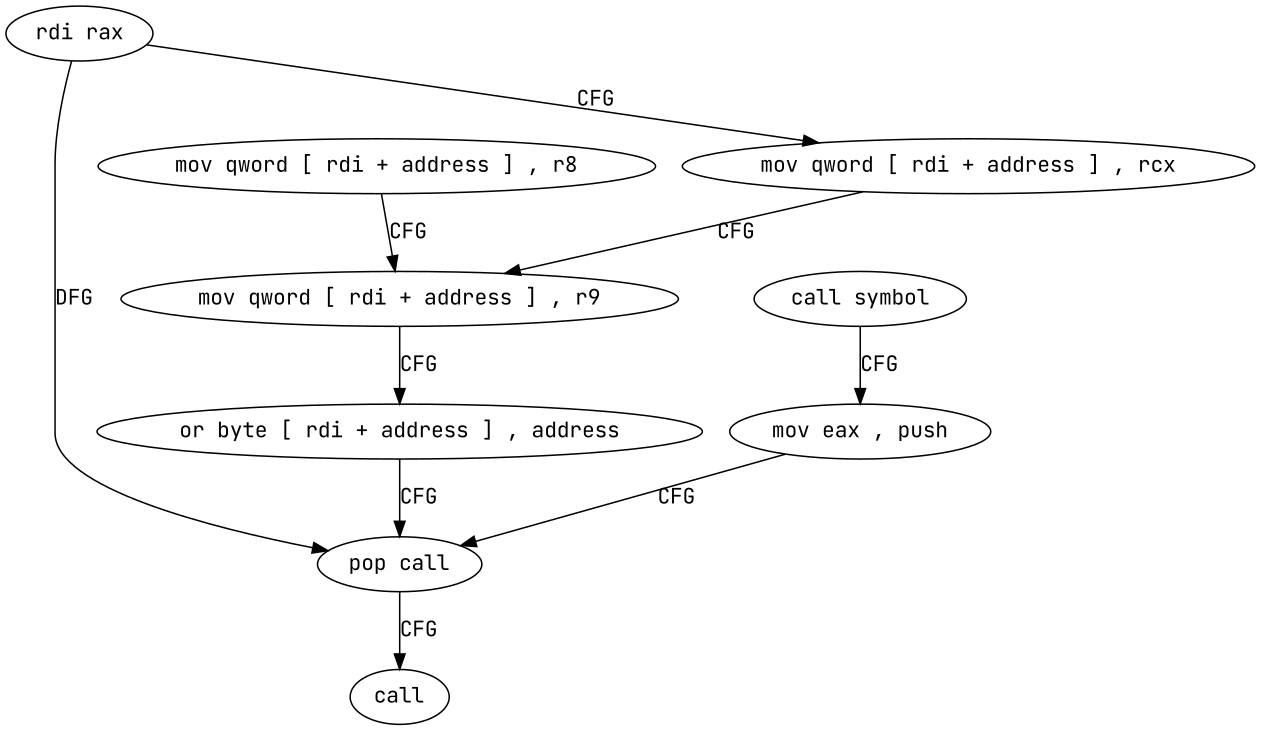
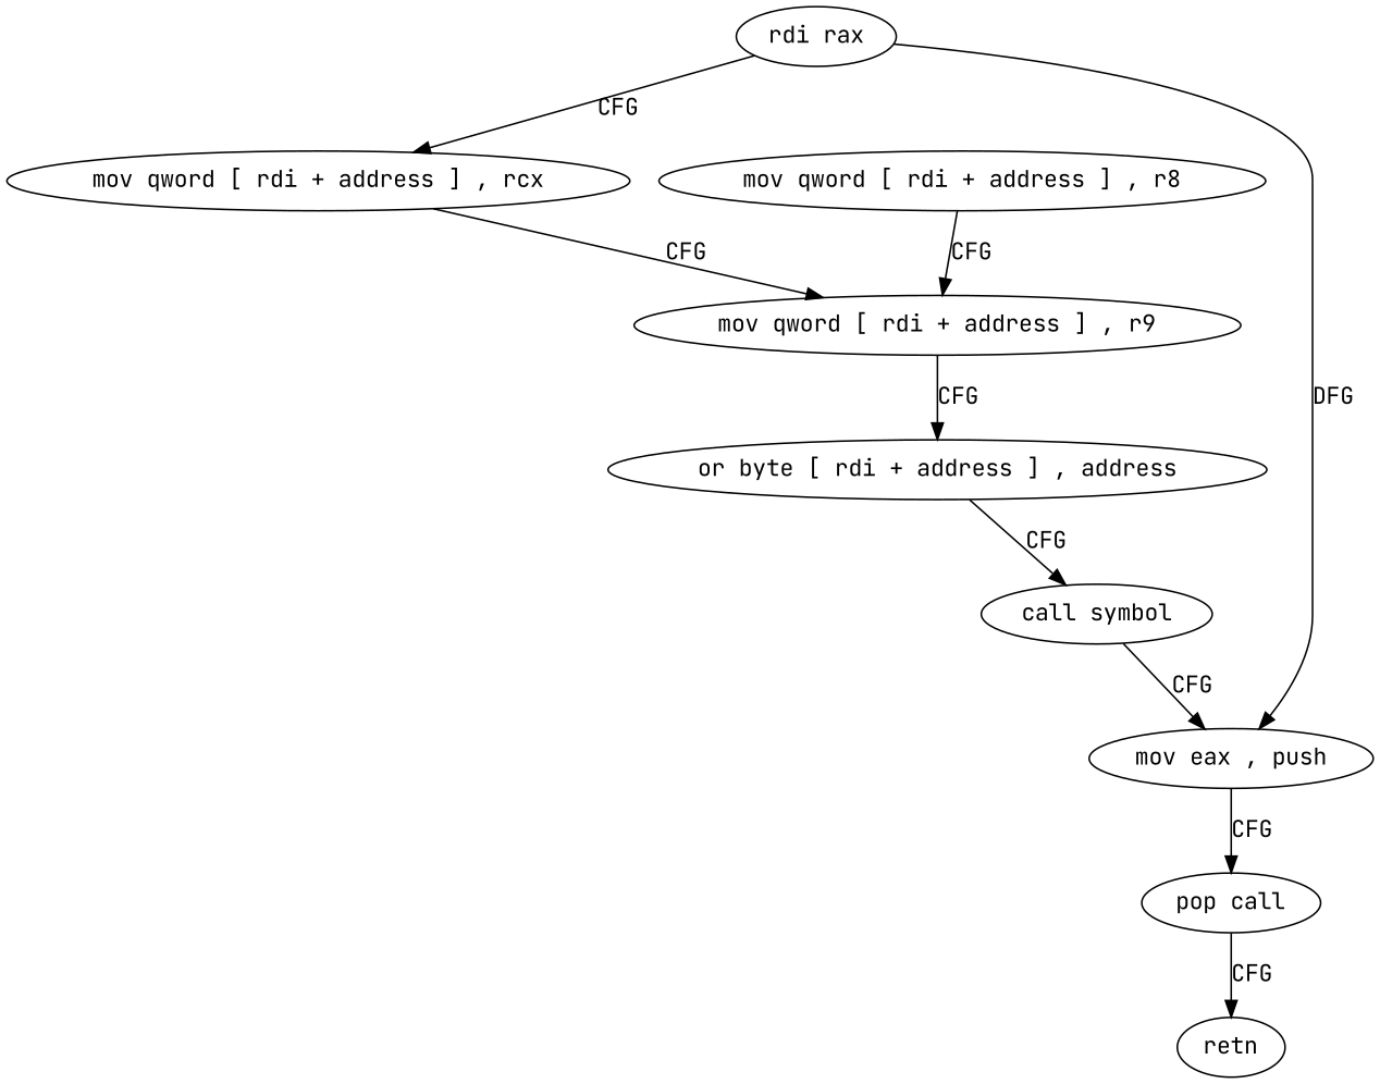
  digraph {
    fontname="JetBrains Mono"
    node [fontname="JetBrains Mono"]
    edge [fontname="JetBrains Mono"]
    n1 [label="rdi rax"]
    n2 [label="mov qword [ rdi + address ] , rcx"]
    n3 [label="pop call"]
    n4 [label="mov qword [ rdi + address ] , r9"]
-   n5 [label=call]
+   n5 [label=retn]
    n6 [label="mov qword [ rdi + address ] , r8"]
    n7 [label="or byte [ rdi + address ] , address"]
    n8 [label="call symbol"]
    n9 [label="mov eax , push"]
    n1 -> n2 [label=CFG]
-   n1 -> n3 [label=DFG]
+   n1 -> n9 [label=DFG]
    n2 -> n4 [label=CFG]
    n3 -> n5 [label=CFG]
    n4 -> n7 [label=CFG]
    n6 -> n4 [label=CFG]
-   n7 -> n3 [label=CFG]
+   n7 -> n8 [label=CFG]
    n8 -> n9 [label=CFG]
    n9 -> n3 [label=CFG]
  }
